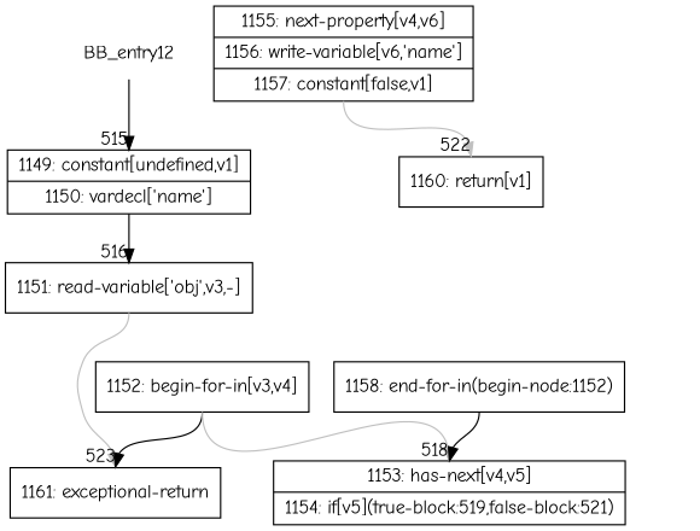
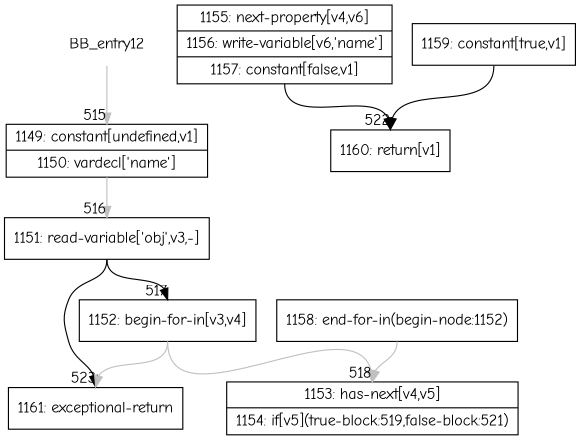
  digraph {
    fontname="Comic Neue"
    rankdir=TD
    node [fontname="Comic Neue" shape=record]
    edge [fontname="Comic Neue" headport=n tailport=s]
    n1 [label=BB_entry12 shape=none]
    n2 [label="{1149: constant[undefined,v1]|1150: vardecl['name']}"]
    n3 [label="{1151: read-variable['obj',v3,-]}"]
    n4 [label="{1152: begin-for-in[v3,v4]}"]
    n5 [label="{1161: exceptional-return}"]
    n6 [label="{1153: has-next[v4,v5]|1154: if[v5](true-block:519,false-block:521)}"]
    n7 [label="{1155: next-property[v4,v6]|1156: write-variable[v6,'name']|1157: constant[false,v1]}"]
    n8 [label="{1160: return[v1]}"]
+   n9 [label="{1159: constant[true,v1]}"]
    n10 [label="{1158: end-for-in(begin-node:1152)}"]
-   n1 -> n2 [headlabel="    515"]
-   n2 -> n3 [headlabel="      516"]
-   n3 -> n5 [color=gray headlabel="      523"]
-   n4 -> n5 [color=black]
+   n1 -> n2 [headlabel="    515" color=gray]
+   n2 -> n3 [headlabel="      516" color=gray]
+   n3 -> n4 [headlabel="      517"]
+   n3 -> n5 [color=black headlabel="      523"]
+   n4 -> n5 [color=gray]
    n4 -> n6 [color=gray headlabel="      518"]
-   n7 -> n8 [headlabel="      522" color=gray]
-   n10 -> n6
+   n7 -> n8 [headlabel="      522"]
+   n9 -> n8
+   n10 -> n6 [color=gray]
  }
